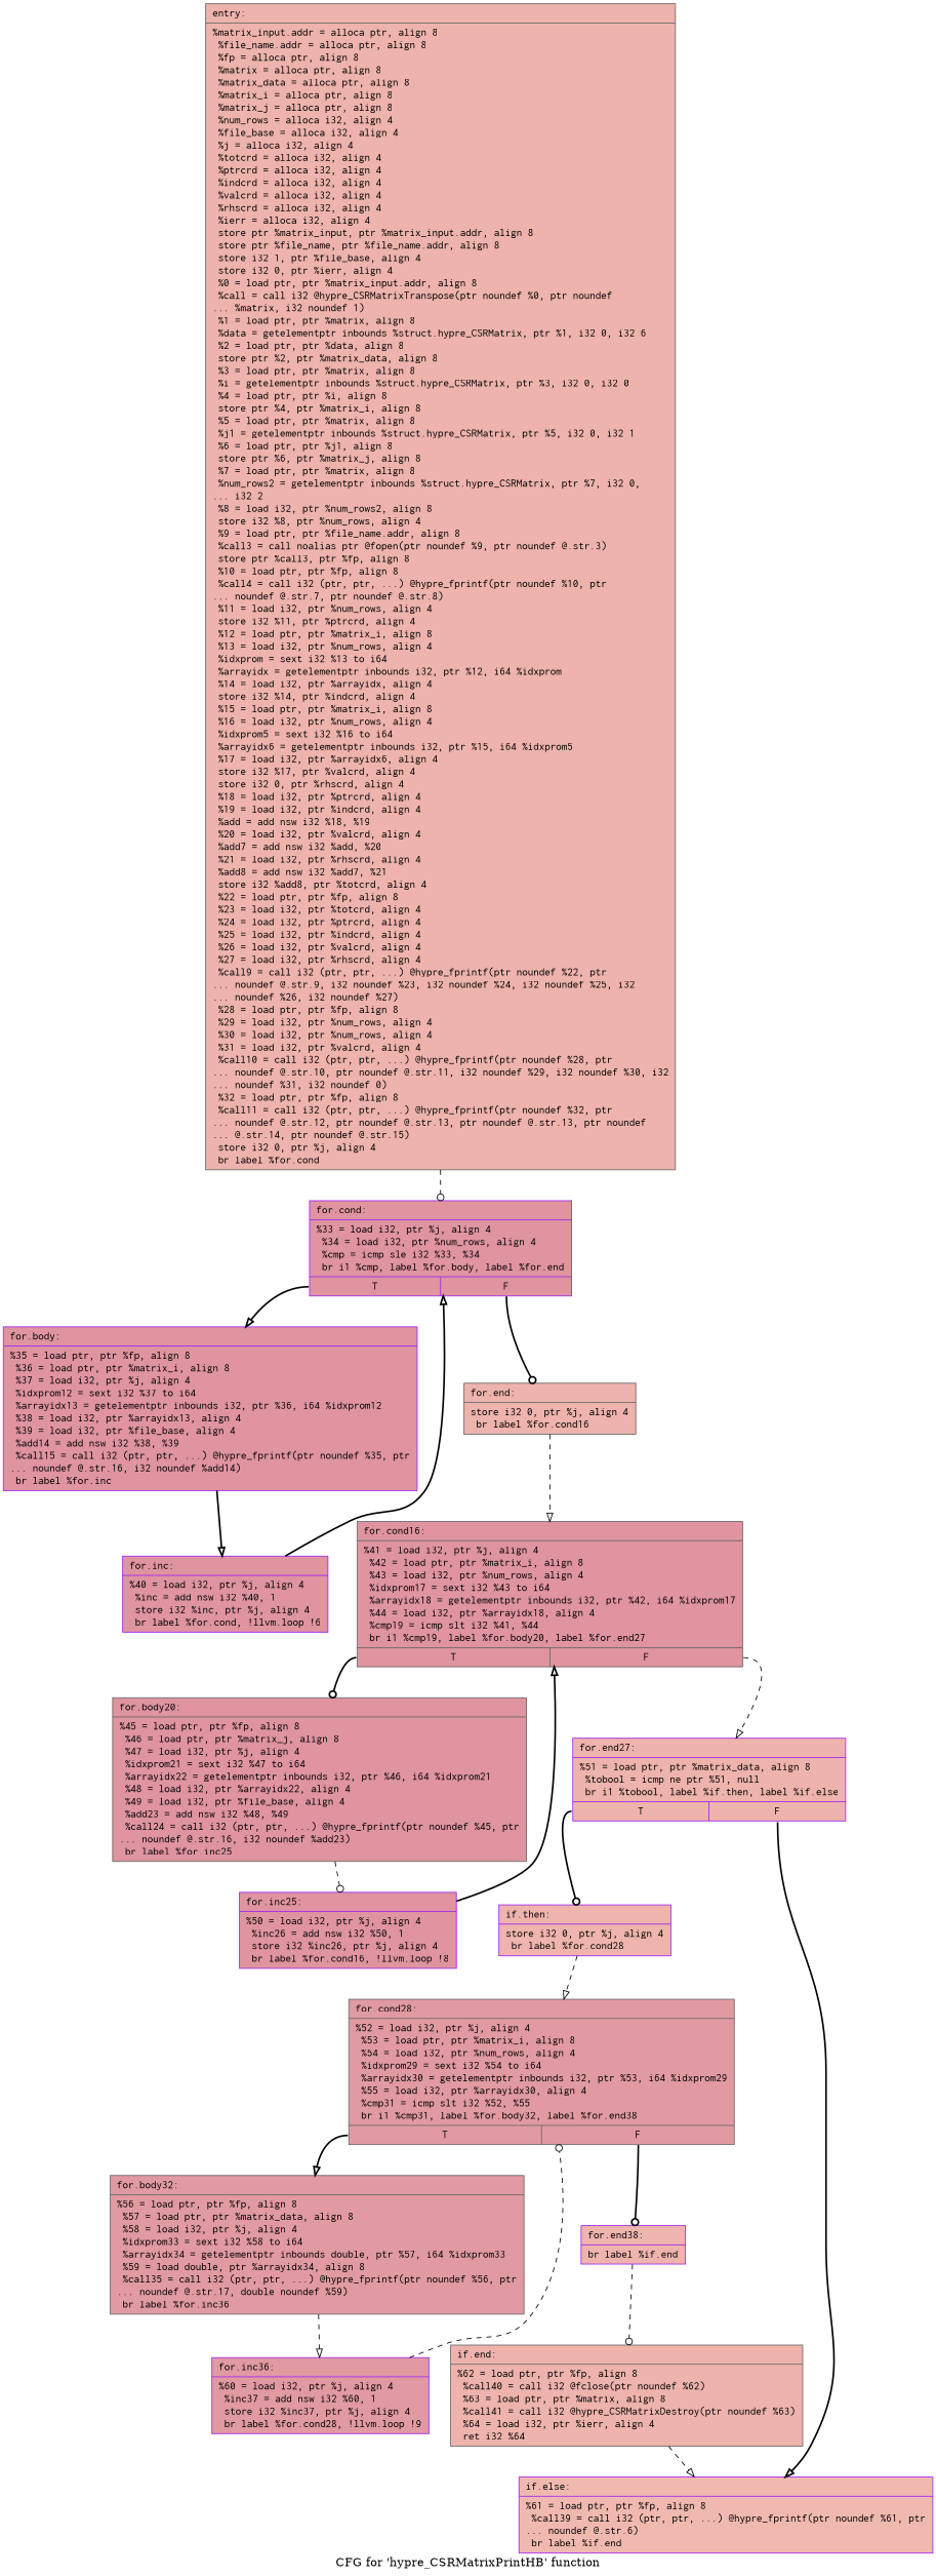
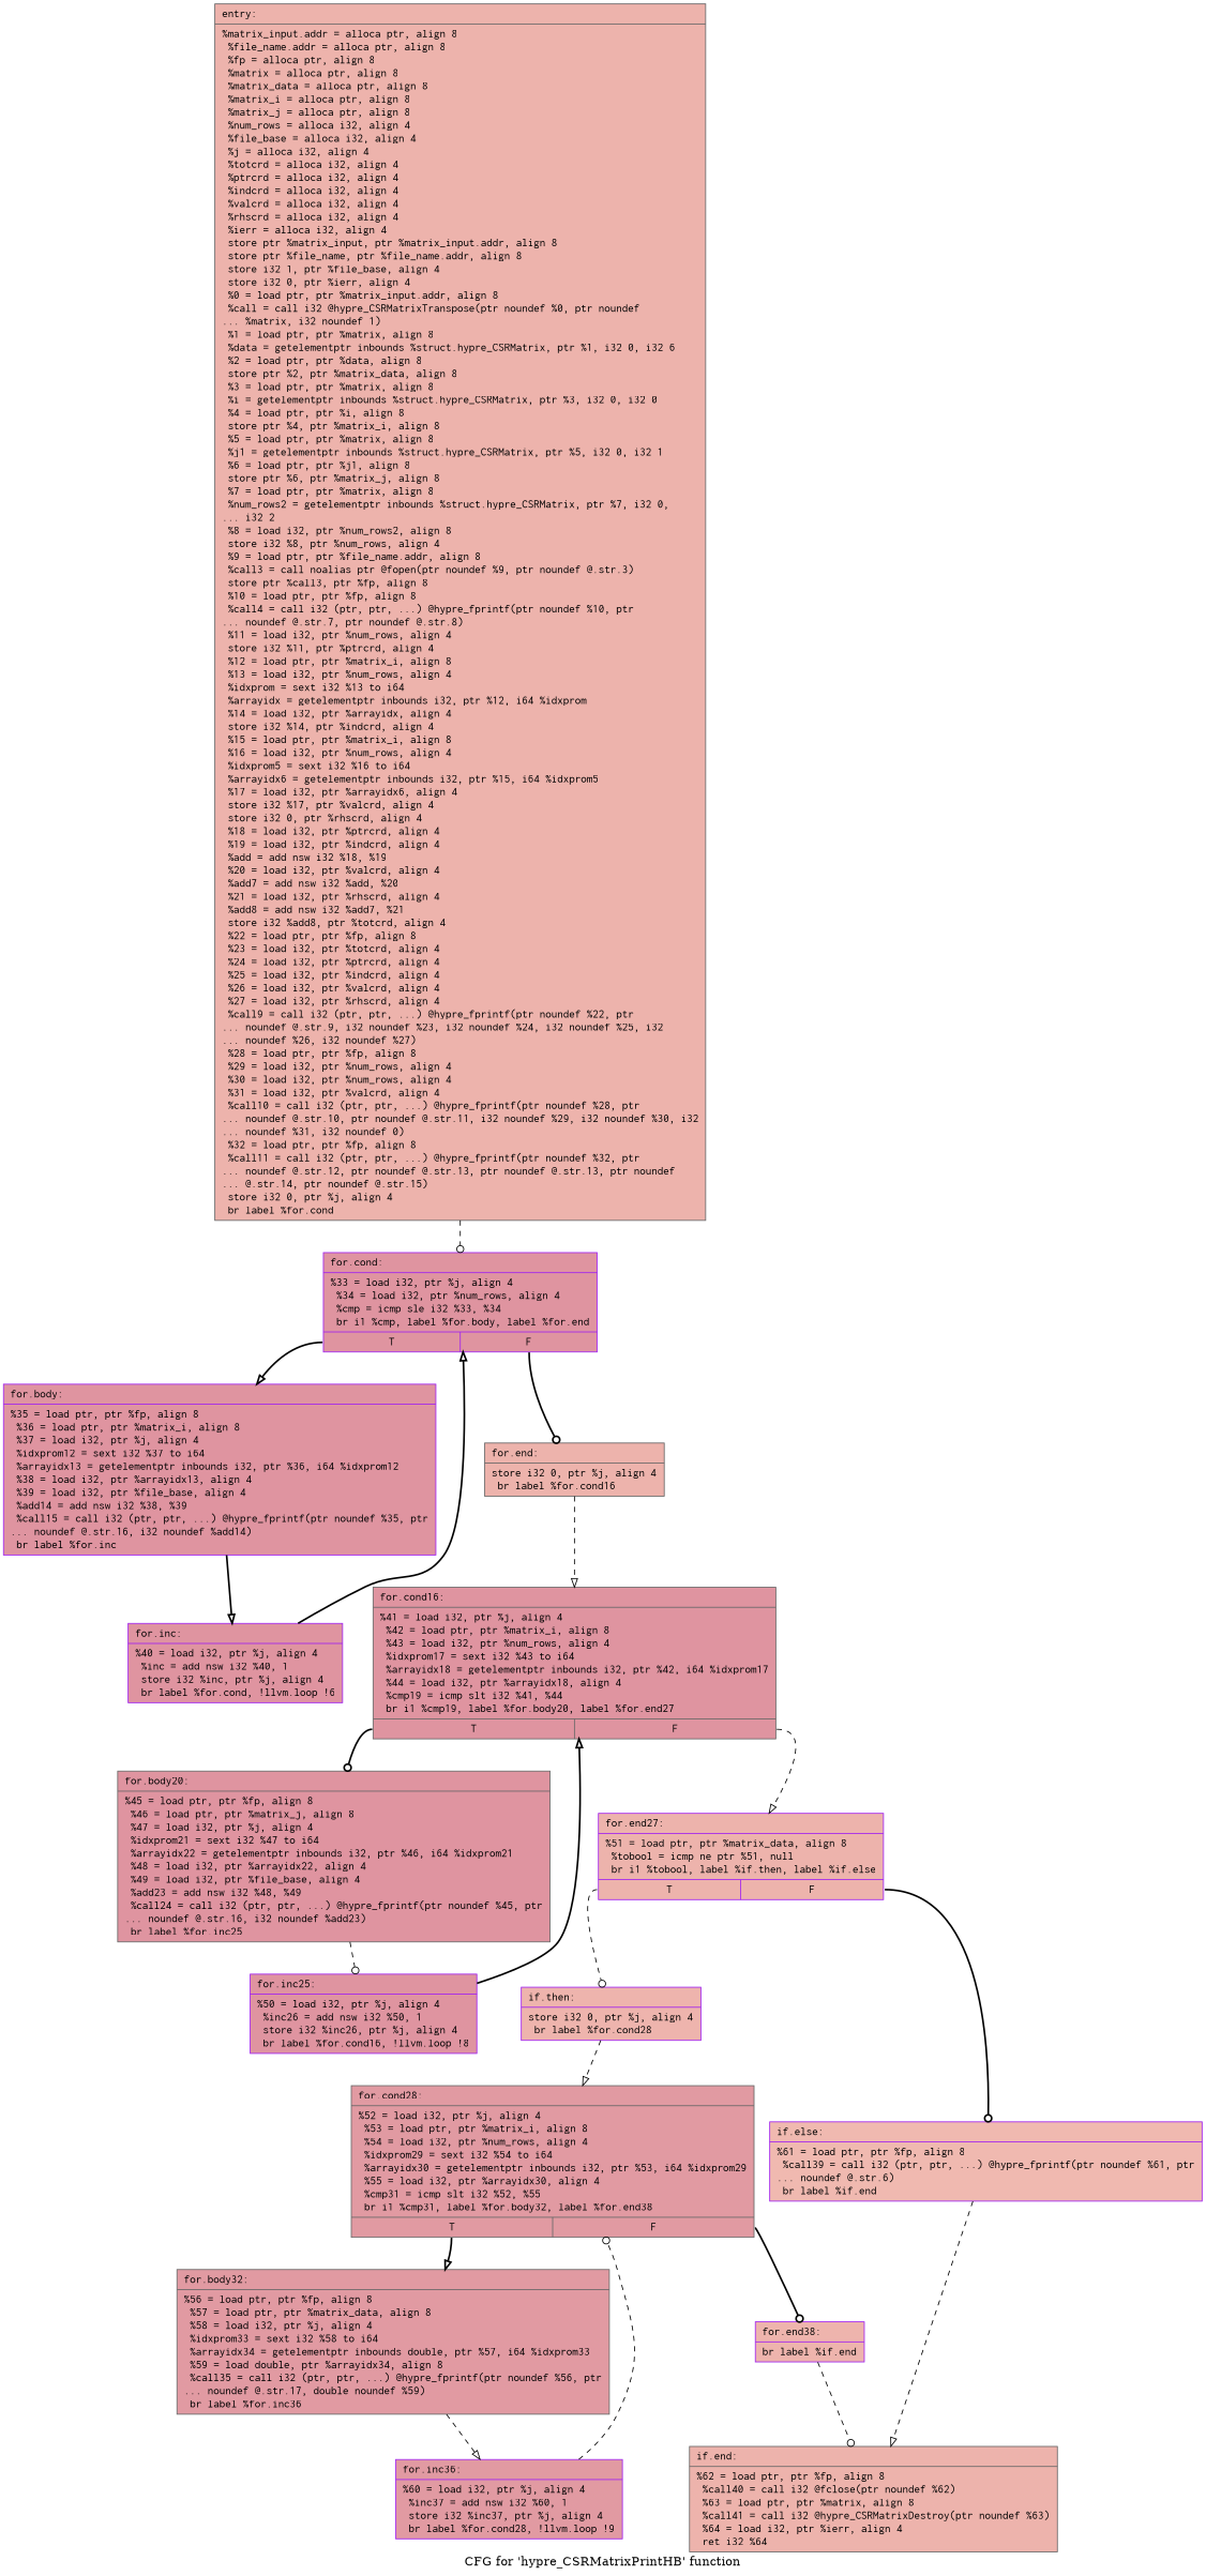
  digraph {
    label="CFG for 'hypre_CSRMatrixPrintHB' function"
    node [color=purple fillcolor="#b70d2870" fontname=Courier shape=record style=filled]
    edge [arrowhead=onormal style=dashed]
    n1 [color=gray40 fillcolor="#d6524470" label="{entry:\l|  %matrix_input.addr = alloca ptr, align 8\l  %file_name.addr = alloca ptr, align 8\l  %fp = alloca ptr, align 8\l  %matrix = alloca ptr, align 8\l  %matrix_data = alloca ptr, align 8\l  %matrix_i = alloca ptr, align 8\l  %matrix_j = alloca ptr, align 8\l  %num_rows = alloca i32, align 4\l  %file_base = alloca i32, align 4\l  %j = alloca i32, align 4\l  %totcrd = alloca i32, align 4\l  %ptrcrd = alloca i32, align 4\l  %indcrd = alloca i32, align 4\l  %valcrd = alloca i32, align 4\l  %rhscrd = alloca i32, align 4\l  %ierr = alloca i32, align 4\l  store ptr %matrix_input, ptr %matrix_input.addr, align 8\l  store ptr %file_name, ptr %file_name.addr, align 8\l  store i32 1, ptr %file_base, align 4\l  store i32 0, ptr %ierr, align 4\l  %0 = load ptr, ptr %matrix_input.addr, align 8\l  %call = call i32 @hypre_CSRMatrixTranspose(ptr noundef %0, ptr noundef\l... %matrix, i32 noundef 1)\l  %1 = load ptr, ptr %matrix, align 8\l  %data = getelementptr inbounds %struct.hypre_CSRMatrix, ptr %1, i32 0, i32 6\l  %2 = load ptr, ptr %data, align 8\l  store ptr %2, ptr %matrix_data, align 8\l  %3 = load ptr, ptr %matrix, align 8\l  %i = getelementptr inbounds %struct.hypre_CSRMatrix, ptr %3, i32 0, i32 0\l  %4 = load ptr, ptr %i, align 8\l  store ptr %4, ptr %matrix_i, align 8\l  %5 = load ptr, ptr %matrix, align 8\l  %j1 = getelementptr inbounds %struct.hypre_CSRMatrix, ptr %5, i32 0, i32 1\l  %6 = load ptr, ptr %j1, align 8\l  store ptr %6, ptr %matrix_j, align 8\l  %7 = load ptr, ptr %matrix, align 8\l  %num_rows2 = getelementptr inbounds %struct.hypre_CSRMatrix, ptr %7, i32 0,\l... i32 2\l  %8 = load i32, ptr %num_rows2, align 8\l  store i32 %8, ptr %num_rows, align 4\l  %9 = load ptr, ptr %file_name.addr, align 8\l  %call3 = call noalias ptr @fopen(ptr noundef %9, ptr noundef @.str.3)\l  store ptr %call3, ptr %fp, align 8\l  %10 = load ptr, ptr %fp, align 8\l  %call4 = call i32 (ptr, ptr, ...) @hypre_fprintf(ptr noundef %10, ptr\l... noundef @.str.7, ptr noundef @.str.8)\l  %11 = load i32, ptr %num_rows, align 4\l  store i32 %11, ptr %ptrcrd, align 4\l  %12 = load ptr, ptr %matrix_i, align 8\l  %13 = load i32, ptr %num_rows, align 4\l  %idxprom = sext i32 %13 to i64\l  %arrayidx = getelementptr inbounds i32, ptr %12, i64 %idxprom\l  %14 = load i32, ptr %arrayidx, align 4\l  store i32 %14, ptr %indcrd, align 4\l  %15 = load ptr, ptr %matrix_i, align 8\l  %16 = load i32, ptr %num_rows, align 4\l  %idxprom5 = sext i32 %16 to i64\l  %arrayidx6 = getelementptr inbounds i32, ptr %15, i64 %idxprom5\l  %17 = load i32, ptr %arrayidx6, align 4\l  store i32 %17, ptr %valcrd, align 4\l  store i32 0, ptr %rhscrd, align 4\l  %18 = load i32, ptr %ptrcrd, align 4\l  %19 = load i32, ptr %indcrd, align 4\l  %add = add nsw i32 %18, %19\l  %20 = load i32, ptr %valcrd, align 4\l  %add7 = add nsw i32 %add, %20\l  %21 = load i32, ptr %rhscrd, align 4\l  %add8 = add nsw i32 %add7, %21\l  store i32 %add8, ptr %totcrd, align 4\l  %22 = load ptr, ptr %fp, align 8\l  %23 = load i32, ptr %totcrd, align 4\l  %24 = load i32, ptr %ptrcrd, align 4\l  %25 = load i32, ptr %indcrd, align 4\l  %26 = load i32, ptr %valcrd, align 4\l  %27 = load i32, ptr %rhscrd, align 4\l  %call9 = call i32 (ptr, ptr, ...) @hypre_fprintf(ptr noundef %22, ptr\l... noundef @.str.9, i32 noundef %23, i32 noundef %24, i32 noundef %25, i32\l... noundef %26, i32 noundef %27)\l  %28 = load ptr, ptr %fp, align 8\l  %29 = load i32, ptr %num_rows, align 4\l  %30 = load i32, ptr %num_rows, align 4\l  %31 = load i32, ptr %valcrd, align 4\l  %call10 = call i32 (ptr, ptr, ...) @hypre_fprintf(ptr noundef %28, ptr\l... noundef @.str.10, ptr noundef @.str.11, i32 noundef %29, i32 noundef %30, i32\l... noundef %31, i32 noundef 0)\l  %32 = load ptr, ptr %fp, align 8\l  %call11 = call i32 (ptr, ptr, ...) @hypre_fprintf(ptr noundef %32, ptr\l... noundef @.str.12, ptr noundef @.str.13, ptr noundef @.str.13, ptr noundef\l... @.str.14, ptr noundef @.str.15)\l  store i32 0, ptr %j, align 4\l  br label %for.cond\l}"]
    n2 [label="{for.cond:\l|  %33 = load i32, ptr %j, align 4\l  %34 = load i32, ptr %num_rows, align 4\l  %cmp = icmp sle i32 %33, %34\l  br i1 %cmp, label %for.body, label %for.end\l|{<s0>T|<s1>F}}"]
    n3 [label="{for.body:\l|  %35 = load ptr, ptr %fp, align 8\l  %36 = load ptr, ptr %matrix_i, align 8\l  %37 = load i32, ptr %j, align 4\l  %idxprom12 = sext i32 %37 to i64\l  %arrayidx13 = getelementptr inbounds i32, ptr %36, i64 %idxprom12\l  %38 = load i32, ptr %arrayidx13, align 4\l  %39 = load i32, ptr %file_base, align 4\l  %add14 = add nsw i32 %38, %39\l  %call15 = call i32 (ptr, ptr, ...) @hypre_fprintf(ptr noundef %35, ptr\l... noundef @.str.16, i32 noundef %add14)\l  br label %for.inc\l}"]
    n4 [color=gray40 fillcolor="#d6524470" label="{for.end:\l|  store i32 0, ptr %j, align 4\l  br label %for.cond16\l}"]
    n5 [label="{for.inc:\l|  %40 = load i32, ptr %j, align 4\l  %inc = add nsw i32 %40, 1\l  store i32 %inc, ptr %j, align 4\l  br label %for.cond, !llvm.loop !6\l}"]
    n6 [color=gray40 label="{for.cond16:\l|  %41 = load i32, ptr %j, align 4\l  %42 = load ptr, ptr %matrix_i, align 8\l  %43 = load i32, ptr %num_rows, align 4\l  %idxprom17 = sext i32 %43 to i64\l  %arrayidx18 = getelementptr inbounds i32, ptr %42, i64 %idxprom17\l  %44 = load i32, ptr %arrayidx18, align 4\l  %cmp19 = icmp slt i32 %41, %44\l  br i1 %cmp19, label %for.body20, label %for.end27\l|{<s0>T|<s1>F}}"]
    n7 [color=gray40 label="{for.body20:\l|  %45 = load ptr, ptr %fp, align 8\l  %46 = load ptr, ptr %matrix_j, align 8\l  %47 = load i32, ptr %j, align 4\l  %idxprom21 = sext i32 %47 to i64\l  %arrayidx22 = getelementptr inbounds i32, ptr %46, i64 %idxprom21\l  %48 = load i32, ptr %arrayidx22, align 4\l  %49 = load i32, ptr %file_base, align 4\l  %add23 = add nsw i32 %48, %49\l  %call24 = call i32 (ptr, ptr, ...) @hypre_fprintf(ptr noundef %45, ptr\l... noundef @.str.16, i32 noundef %add23)\l  br label %for.inc25\l}"]
    n8 [fillcolor="#d6524470" label="{for.end27:\l|  %51 = load ptr, ptr %matrix_data, align 8\l  %tobool = icmp ne ptr %51, null\l  br i1 %tobool, label %if.then, label %if.else\l|{<s0>T|<s1>F}}"]
    n9 [label="{for.inc25:\l|  %50 = load i32, ptr %j, align 4\l  %inc26 = add nsw i32 %50, 1\l  store i32 %inc26, ptr %j, align 4\l  br label %for.cond16, !llvm.loop !8\l}"]
    n10 [fillcolor="#d8564670" label="{if.then:\l|  store i32 0, ptr %j, align 4\l  br label %for.cond28\l}"]
    n11 [fillcolor="#de614d70" label="{if.else:\l|  %61 = load ptr, ptr %fp, align 8\l  %call39 = call i32 (ptr, ptr, ...) @hypre_fprintf(ptr noundef %61, ptr\l... noundef @.str.6)\l  br label %if.end\l}"]
    n12 [color=gray40 fillcolor="#bb1b2c70" label="{for.cond28:\l|  %52 = load i32, ptr %j, align 4\l  %53 = load ptr, ptr %matrix_i, align 8\l  %54 = load i32, ptr %num_rows, align 4\l  %idxprom29 = sext i32 %54 to i64\l  %arrayidx30 = getelementptr inbounds i32, ptr %53, i64 %idxprom29\l  %55 = load i32, ptr %arrayidx30, align 4\l  %cmp31 = icmp slt i32 %52, %55\l  br i1 %cmp31, label %for.body32, label %for.end38\l|{<s0>T|<s1>F}}"]
    n13 [color=gray40 fillcolor="#d6524470" label="{if.end:\l|  %62 = load ptr, ptr %fp, align 8\l  %call40 = call i32 @fclose(ptr noundef %62)\l  %63 = load ptr, ptr %matrix, align 8\l  %call41 = call i32 @hypre_CSRMatrixDestroy(ptr noundef %63)\l  %64 = load i32, ptr %ierr, align 4\l  ret i32 %64\l}"]
    n14 [color=gray40 fillcolor="#bb1b2c70" label="{for.body32:\l|  %56 = load ptr, ptr %fp, align 8\l  %57 = load ptr, ptr %matrix_data, align 8\l  %58 = load i32, ptr %j, align 4\l  %idxprom33 = sext i32 %58 to i64\l  %arrayidx34 = getelementptr inbounds double, ptr %57, i64 %idxprom33\l  %59 = load double, ptr %arrayidx34, align 8\l  %call35 = call i32 (ptr, ptr, ...) @hypre_fprintf(ptr noundef %56, ptr\l... noundef @.str.17, double noundef %59)\l  br label %for.inc36\l}"]
    n15 [fillcolor="#d8564670" label="{for.end38:\l|  br label %if.end\l}"]
    n16 [fillcolor="#bb1b2c70" label="{for.inc36:\l|  %60 = load i32, ptr %j, align 4\l  %inc37 = add nsw i32 %60, 1\l  store i32 %inc37, ptr %j, align 4\l  br label %for.cond28, !llvm.loop !9\l}"]
    n1 -> n2 [arrowhead=odot]
    n2 -> n3 [style=bold tailport=s0]
    n2 -> n4 [arrowhead=odot style=bold tailport=s1]
    n3 -> n5 [style=bold]
    n4 -> n6
    n5 -> n2 [style=bold]
    n6 -> n7 [arrowhead=odot style=bold tailport=s0]
    n6 -> n8 [tailport=s1]
    n7 -> n9 [arrowhead=odot]
-   n8 -> n10 [arrowhead=odot style=bold tailport=s0]
-   n8 -> n11 [style=bold tailport=s1]
+   n8 -> n10 [arrowhead=odot tailport=s0]
+   n8 -> n11 [arrowhead=odot style=bold tailport=s1]
    n9 -> n6 [style=bold]
    n10 -> n12
-   n13 -> n11
+   n11 -> n13
    n12 -> n14 [style=bold tailport=s0]
    n12 -> n15 [arrowhead=odot style=bold tailport=s1]
    n14 -> n16
    n15 -> n13 [arrowhead=odot]
    n16 -> n12 [arrowhead=odot]
  }
